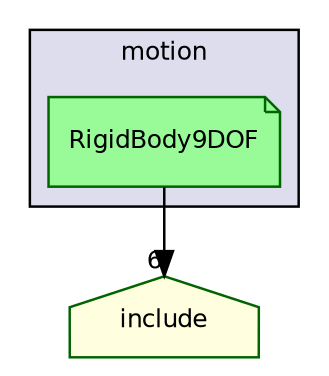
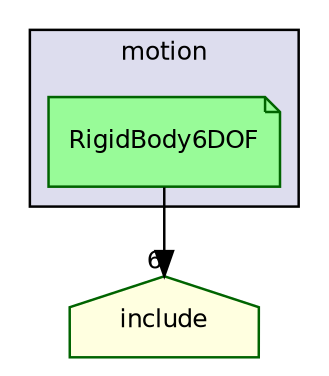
  digraph {
    compound=true
    node [fontname=Helvetica fontsize=10 style=filled color=darkgreen]
-   n1 [fillcolor=palegreen label=RigidBody9DOF pencolor=black shape=note]
+   n1 [fillcolor=palegreen label=RigidBody6DOF pencolor=black shape=note]
    n2 [fillcolor=lightyellow label=include shape=house]
    subgraph cluster_1 {
      bgcolor="#ddddee"
      fontname=Helvetica
      fontsize=10
      label=motion
      pencolor=black
      n1
    }
    n1 -> n2 [headlabel=6 labeldistance=1.5 labelfontname=Helvetica labelfontsize=10]
  }
